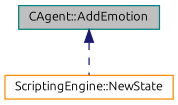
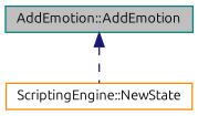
  digraph {
    rankdir=TB
    fontname=Ubuntu
    node [fontname=Ubuntu fontsize=10 shape=record style=filled]
-   n1 [color=teal fillcolor=grey75 fontcolor=black height=0.2 label="CAgent::AddEmotion" width=0.4]
+   n1 [color=teal fillcolor=grey75 fontcolor=black height=0.2 label="AddEmotion::AddEmotion" width=0.4]
    n2 [color=darkorange fillcolor=white height=0.2 label="ScriptingEngine::NewState" width=0.4]
    n1 -> n2 [color=midnightblue dir=back fontname=Ubuntu fontsize=10 labelfontname=Helvetica labelfontsize=10 style=dashed]
  }
